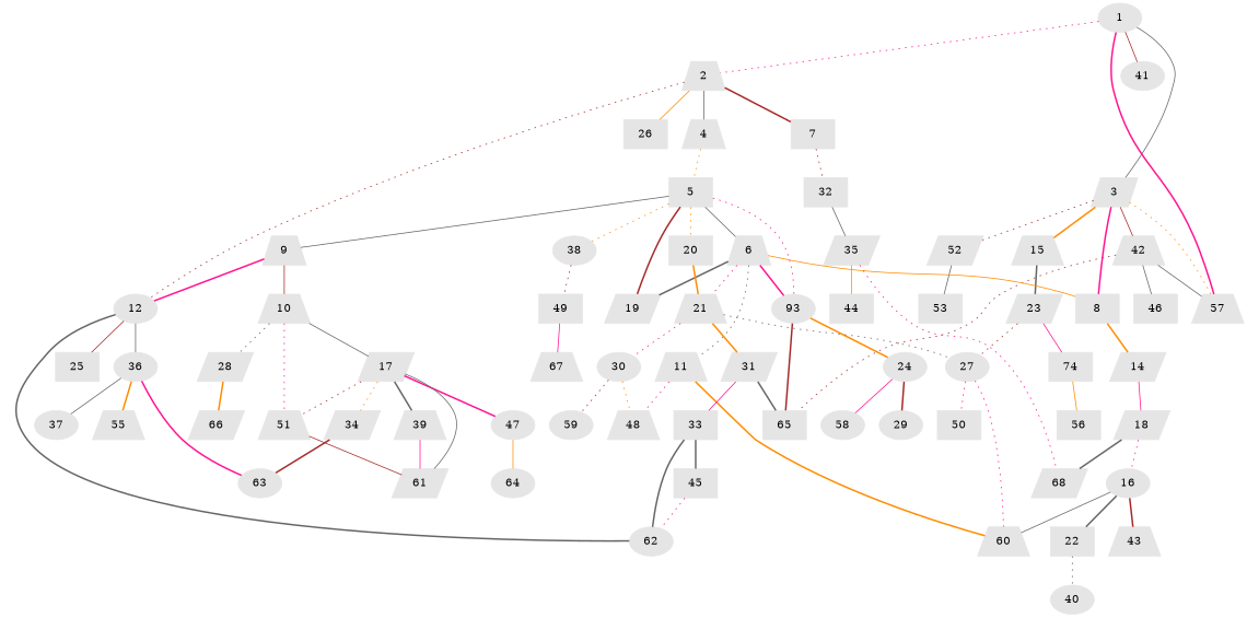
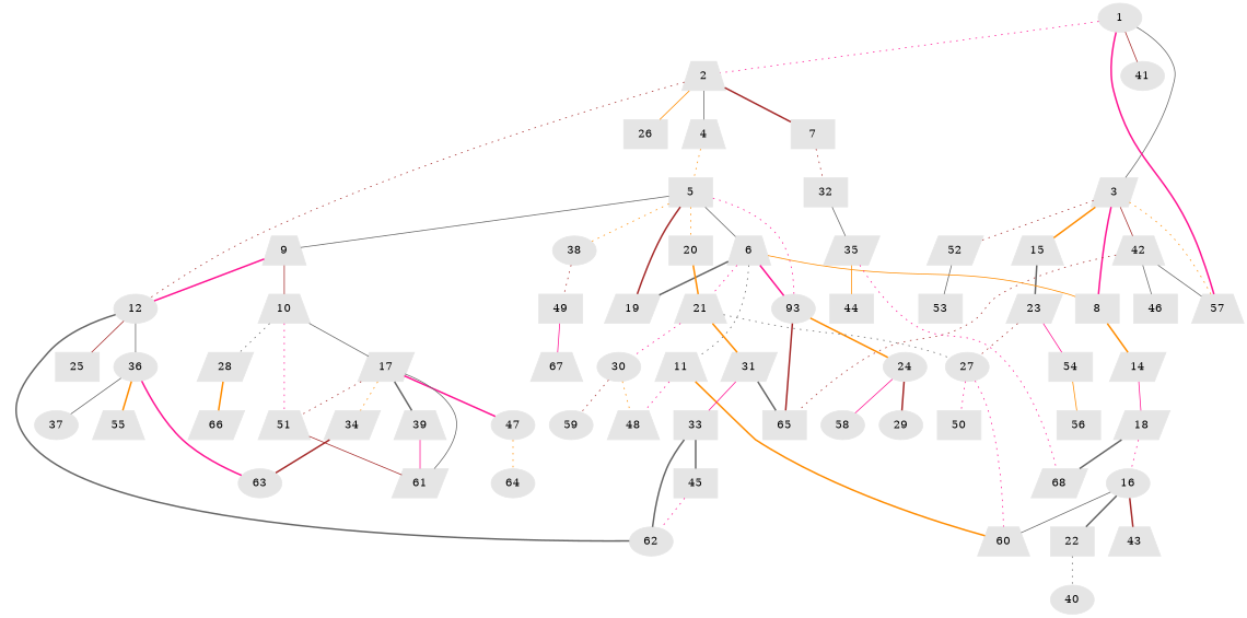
  graph {
    node [color=gray90 shape=ellipse style=filled]
    edge [color=gray40 style=solid]
    2 [shape=trapezium]
    1
    3 [shape=parallelogram]
    41
    57 [shape=trapezium]
    4 [shape=trapezium]
    7 [shape=box]
    12
    26 [shape=box]
    8 [shape=box]
    15 [shape=trapezium]
    42 [shape=trapezium]
    52 [shape=parallelogram]
    5 [shape=box]
    32 [shape=box]
    25 [shape=box]
    36
    62
    14 [shape=parallelogram]
    23 [shape=parallelogram]
    65 [shape=box]
    46 [shape=box]
    53 [shape=box]
    6 [shape=trapezium]
    9 [shape=trapezium]
    n26 [label=93]
    19 [shape=parallelogram]
    20 [shape=box]
    38
    11 [shape=trapezium]
    21 [shape=trapezium]
    10 [shape=trapezium]
    24
    49 [shape=box]
    48 [shape=trapezium]
    60 [shape=trapezium]
    27
    30
    31 [shape=parallelogram]
    35 [shape=parallelogram]
    18 [shape=parallelogram]
    17 [shape=parallelogram]
    28 [shape=parallelogram]
    51 [shape=trapezium]
    34 [shape=parallelogram]
    39 [shape=trapezium]
    47
    61 [shape=parallelogram]
    66 [shape=parallelogram]
    63
    37
    55 [shape=trapezium]
    29
    58
    16
    22 [shape=box]
    43 [shape=trapezium]
    68 [shape=parallelogram]
-   54 [shape=box label=74]
+   54 [shape=box]
    40
    64
    50 [shape=box]
    59
    33 [shape=box]
    56 [shape=box]
    45 [shape=box]
    44 [shape=box]
    67 [shape=trapezium]
    2 -- 4
    2 -- 7 [color=brown style=bold]
    2 -- 12 [color=brown style=dotted]
    2 -- 26 [color=darkorange]
    1 -- 2 [color=deeppink style=dotted]
    1 -- 3
    1 -- 41 [color=brown]
    1 -- 57 [color=deeppink style=bold]
    3 -- 57 [color=darkorange style=dotted]
    3 -- 8 [color=deeppink style=bold]
    3 -- 15 [color=darkorange style=bold]
    3 -- 42 [color=brown]
    3 -- 52 [color=brown style=dotted]
    4 -- 5 [color=darkorange style=dotted]
    7 -- 32 [color=brown style=dotted]
    12 -- 25 [color=brown]
    12 -- 36
    12 -- 62 [style=bold]
    8 -- 14 [color=darkorange style=bold]
    15 -- 23 [style=bold]
    42 -- 57
    42 -- 65 [color=brown style=dotted]
    42 -- 46
    52 -- 53
    5 -- 6
    5 -- 9
    5 -- n26 [color=deeppink style=dotted]
    5 -- 19 [color=brown style=bold]
    5 -- 20 [color=darkorange style=dotted]
    5 -- 38 [color=darkorange style=dotted]
    32 -- 35
    36 -- 63 [color=deeppink style=bold]
    36 -- 37
    36 -- 55 [color=darkorange style=bold]
    14 -- 18 [color=deeppink]
    23 -- 27 [color=brown style=dotted]
    23 -- 54 [color=deeppink]
    6 -- 8 [color=darkorange]
    6 -- n26 [color=deeppink style=bold]
    6 -- 19 [style=bold]
    6 -- 11 [style=dotted]
    6 -- 21 [color=deeppink style=dotted]
    9 -- 12 [color=deeppink style=bold]
    9 -- 10 [color=brown]
    n26 -- 65 [color=brown style=bold]
    n26 -- 24 [color=darkorange style=bold]
    20 -- 21 [color=darkorange style=bold]
    38 -- 49 [color=brown style=dotted]
    11 -- 48 [color=deeppink style=dotted]
    11 -- 60 [color=darkorange style=bold]
    21 -- 27 [style=dotted]
    21 -- 30 [color=deeppink style=dotted]
    21 -- 31 [color=darkorange style=bold]
    10 -- 17
    10 -- 28 [style=dotted]
    10 -- 51 [color=deeppink style=dotted]
    24 -- 29 [color=brown style=bold]
    24 -- 58 [color=deeppink]
    49 -- 67 [color=deeppink]
    27 -- 60 [color=deeppink style=dotted]
    27 -- 50 [color=deeppink style=dotted]
    30 -- 48 [color=darkorange style=dotted]
    30 -- 59 [color=brown style=dotted]
    31 -- 65 [style=bold]
    31 -- 33 [color=deeppink]
    35 -- 68 [color=deeppink style=dotted]
    35 -- 44 [color=darkorange]
    18 -- 16 [color=deeppink style=dotted]
    18 -- 68 [style=bold]
    17 -- 51 [color=brown style=dotted]
    17 -- 34 [color=darkorange style=dotted]
    17 -- 39 [style=bold]
    17 -- 47 [color=deeppink style=bold]
    17 -- 61
    28 -- 66 [color=darkorange style=bold]
    51 -- 61 [color=brown]
    34 -- 63 [color=brown style=bold]
    39 -- 61 [color=deeppink]
-   47 -- 64 [color=darkorange]
+   47 -- 64 [color=darkorange style=dotted]
    16 -- 60
    16 -- 22 [style=bold]
    16 -- 43 [color=brown style=bold]
    22 -- 40 [style=dotted]
    54 -- 56 [color=darkorange]
    33 -- 62 [style=bold]
    33 -- 45 [style=bold]
    45 -- 62 [color=deeppink style=dotted]
  }
